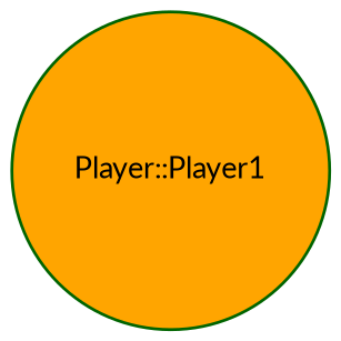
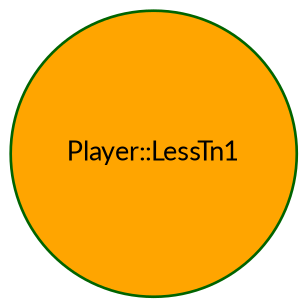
  digraph {
    rankdir=LR
    fontname=Lato
-   n1 [color=darkgreen fillcolor=orange fontname=Lato fontsize=10 height=0.2 label="Player::Player1" shape=circle style=filled width=0.4]
+   n1 [color=darkgreen fillcolor=orange fontname=Lato fontsize=10 height=0.2 label="Player::LessTn1" shape=circle style=filled width=0.4]
  }
